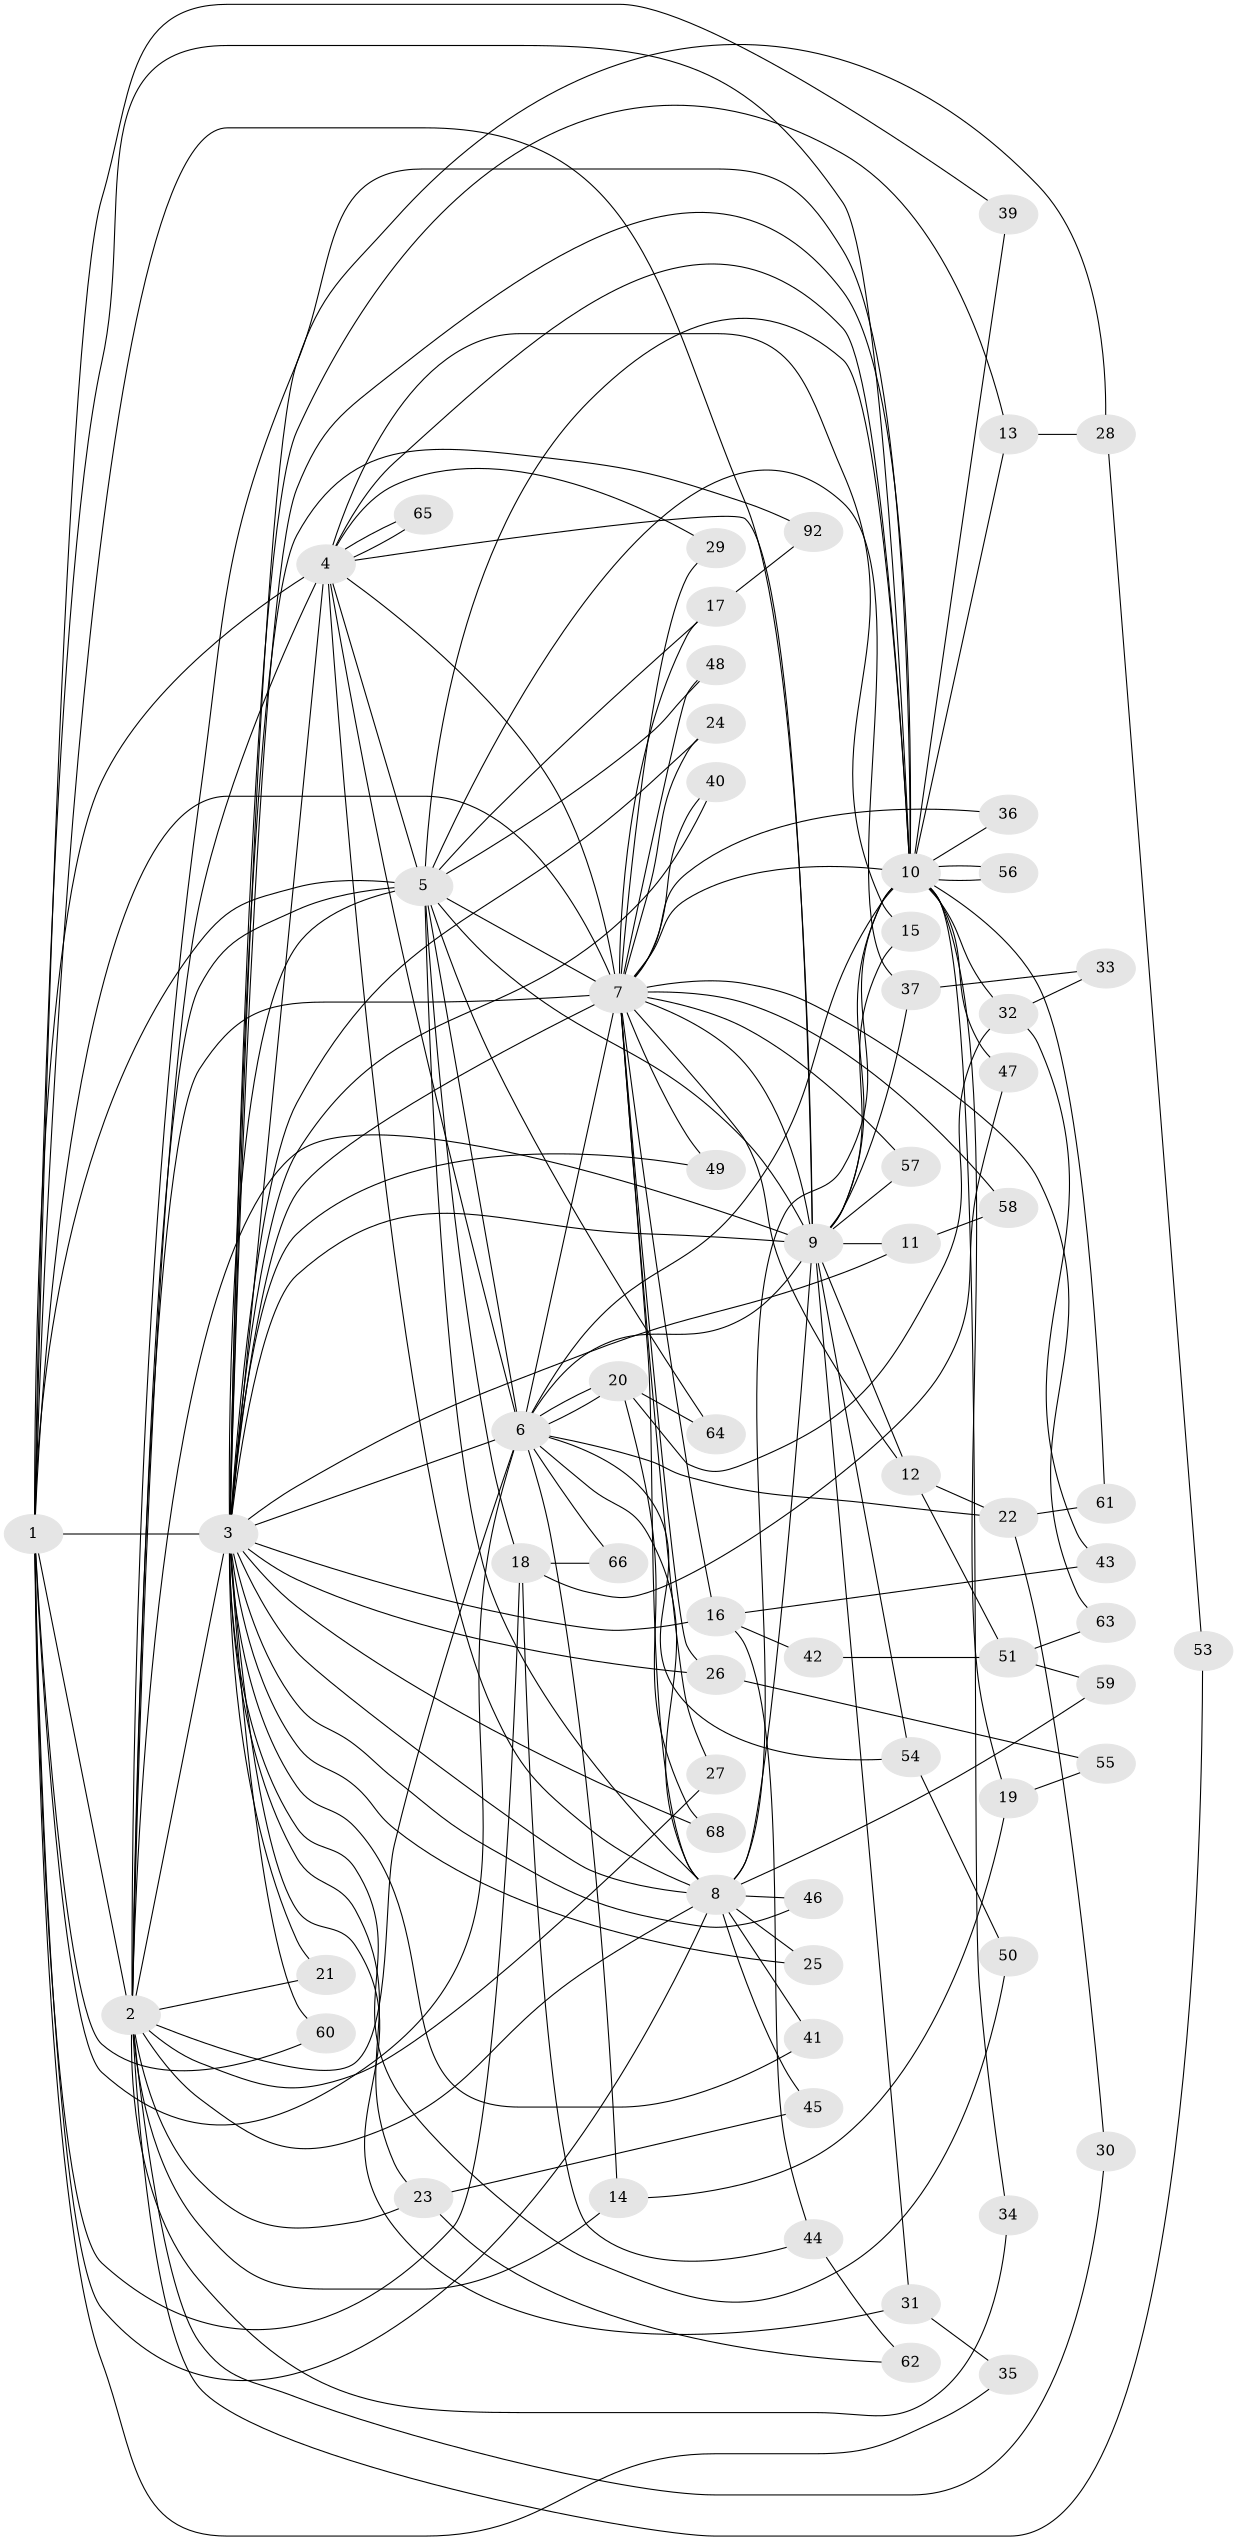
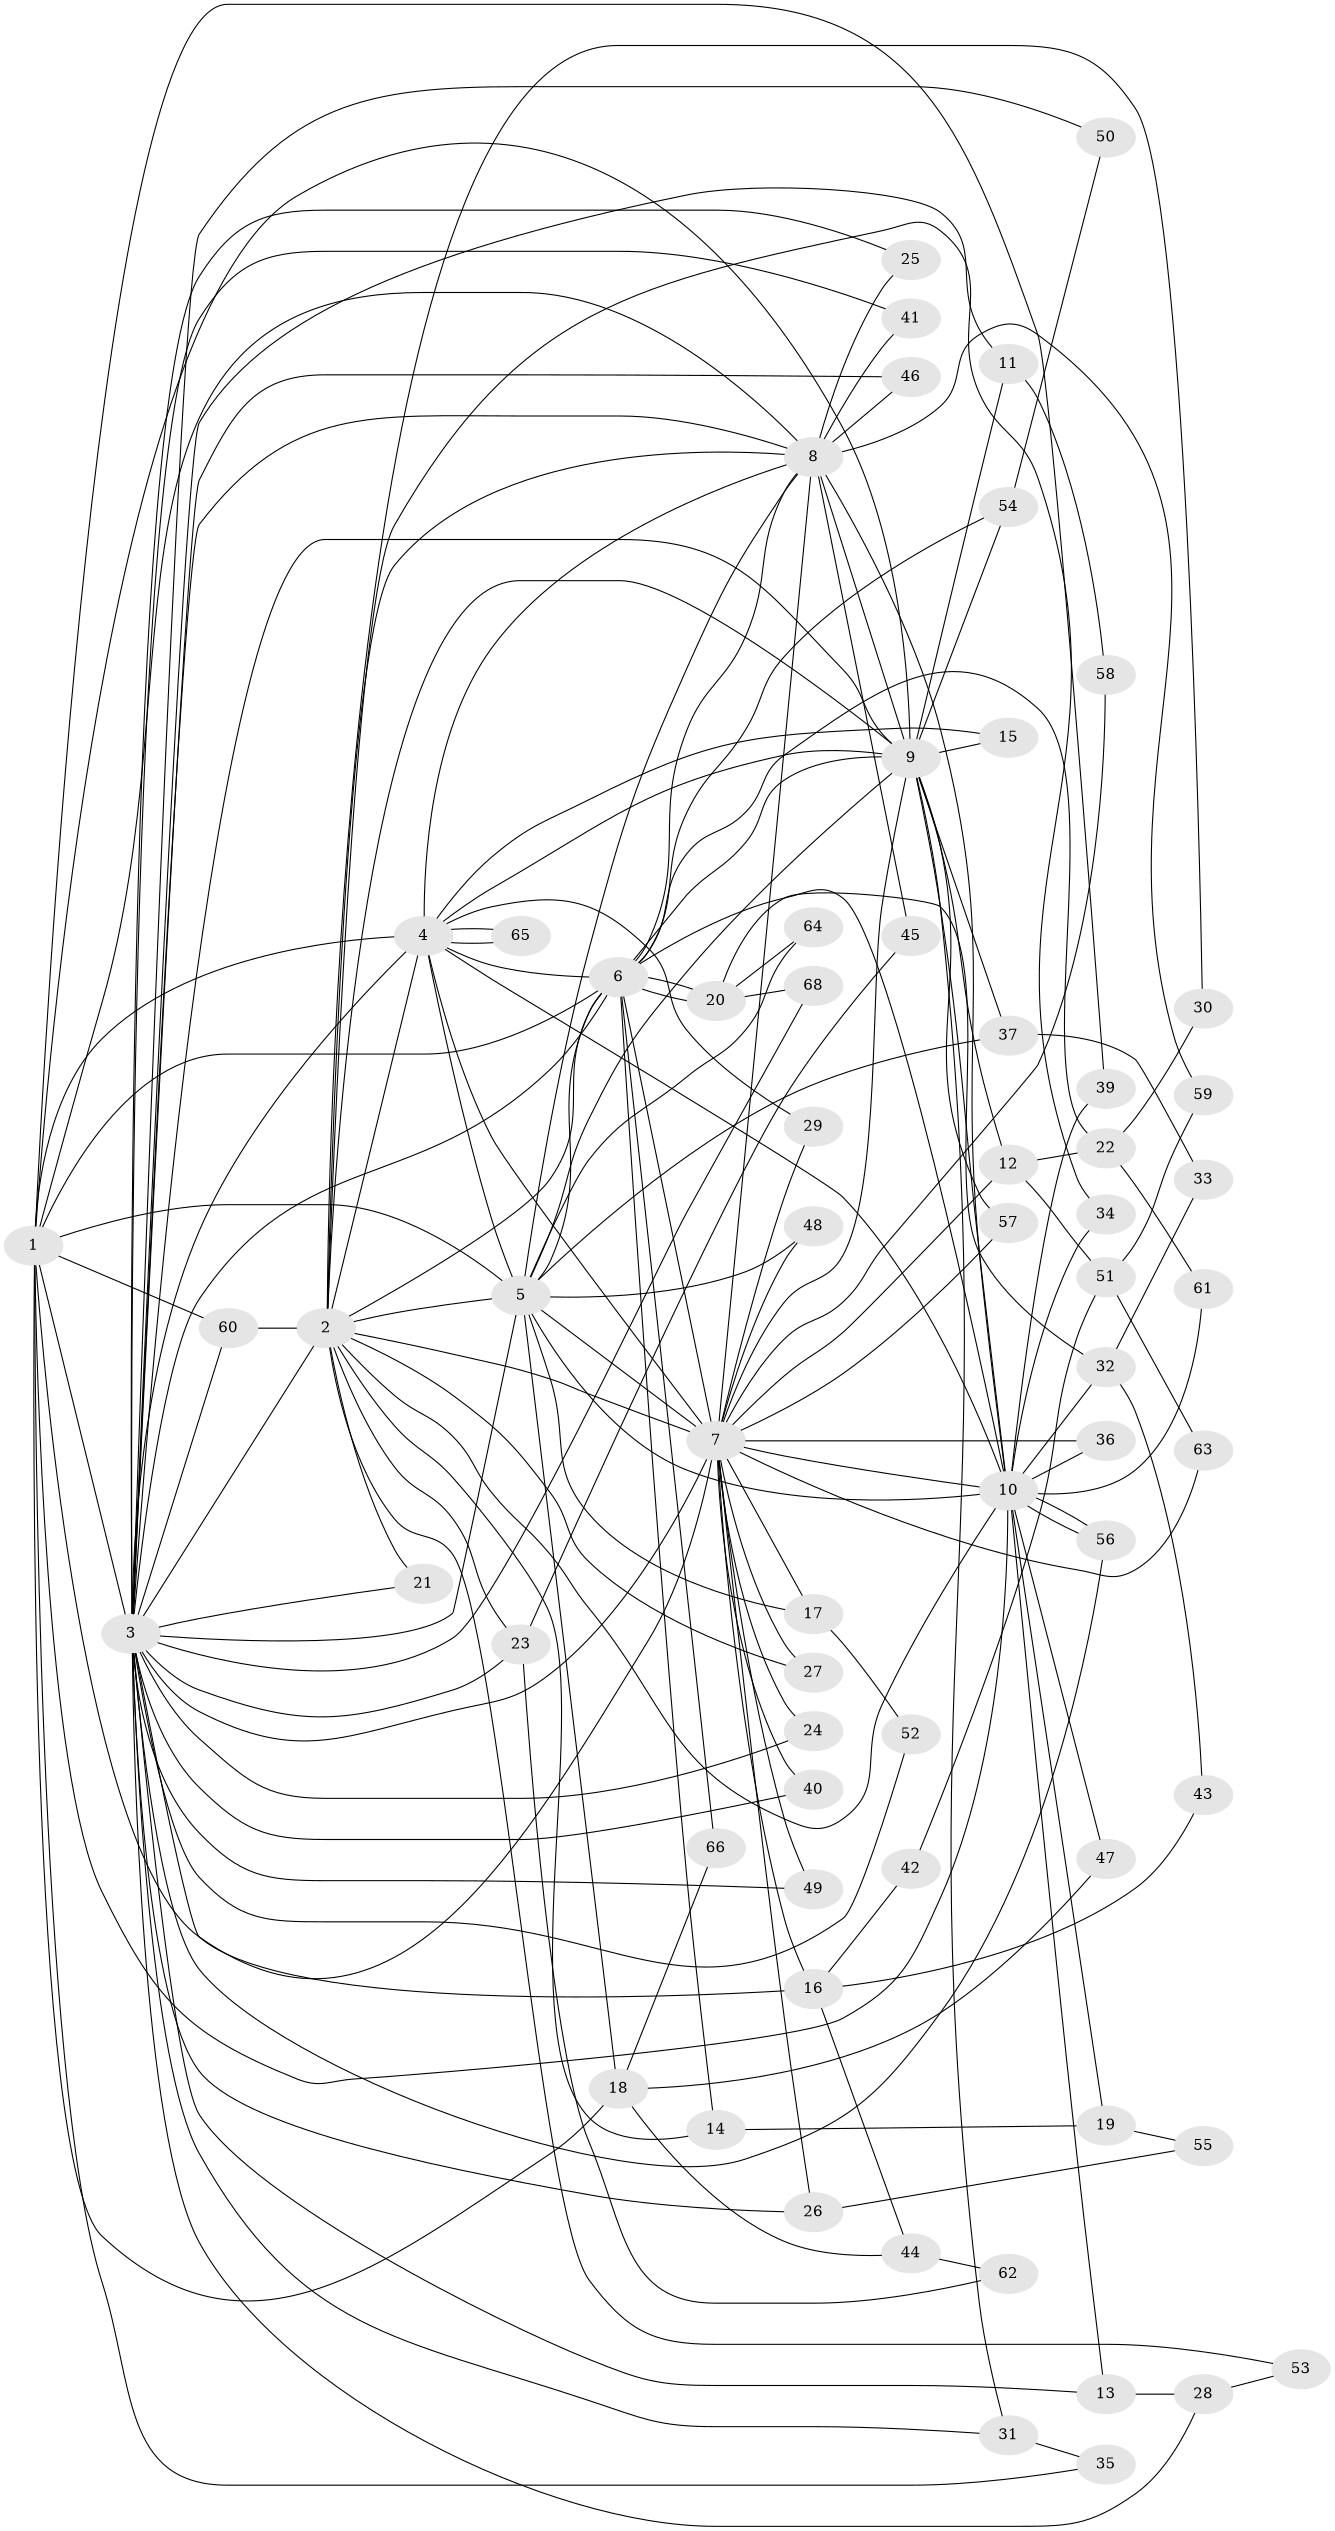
  graph {
    rankdir=LR
    node [color=gray90 style=filled]
    1
    2
    3
    4
    5
    6
    7
    8
    9
    10
    18
    35
    39
    60
    14
    21
    23
    27
    30
    34
    53
    11
    13
    16
    24
    25
    26
    28
    31
    n30 [label=68]
    40
    41
    46
    49
    50
-   52 [label=92]
+   52
    15
    29
    65
    17
    37
    48
    64
    20
    22
    54
    66
    12
    36
    57
    58
    63
    45
    59
    19
    32
    47
    56
    61
    44
    62
    42
    43
    55
    33
    51
-   1 -- 2
+   60 -- 2
    1 -- 3
    1 -- 4
    1 -- 5
    1 -- 6
    1 -- 7
    1 -- 8
    1 -- 9
    1 -- 10
    1 -- 18
    1 -- 35
    1 -- 39
    1 -- 60
    2 -- 3
    2 -- 4
    2 -- 5
    2 -- 6
    2 -- 7
    2 -- 8
    2 -- 9
    2 -- 10
    2 -- 14
    2 -- 21
    2 -- 23
    2 -- 27
    2 -- 30
    2 -- 34
    2 -- 53
    3 -- 4
    3 -- 5
    3 -- 6
    3 -- 7
    3 -- 8
    3 -- 9
-   3 -- 10
+   3 -- 56
    3 -- 60
    3 -- 21
    3 -- 23
    3 -- 11
    3 -- 13
    3 -- 16
    3 -- 24
    3 -- 25
    3 -- 26
    3 -- 28
    3 -- 31
    3 -- n30
    3 -- 40
    3 -- 41
    3 -- 46
    3 -- 49
    3 -- 50
    3 -- 52
    4 -- 5
    4 -- 6
    4 -- 7
    4 -- 8
    4 -- 9
    4 -- 10
    4 -- 15
    4 -- 29
    4 -- 65
    4 -- 65
    5 -- 6
    5 -- 7
    5 -- 8
    5 -- 9
    5 -- 10
    5 -- 18
    5 -- 17
    5 -- 37
    5 -- 48
    5 -- 64
    6 -- 7
    6 -- 8
    6 -- 9
    6 -- 10
    6 -- 14
    6 -- 20
    6 -- 20
    6 -- 22
    6 -- 54
    6 -- 66
    7 -- 8
    7 -- 9
    7 -- 10
    7 -- 27
    7 -- 16
    7 -- 24
    7 -- 26
    7 -- 40
    7 -- 49
    7 -- 29
    7 -- 17
    7 -- 48
    7 -- 12
    7 -- 36
    7 -- 57
    7 -- 58
    7 -- 63
    8 -- 9
    8 -- 10
    8 -- 25
    8 -- 41
    8 -- 46
    8 -- 45
    8 -- 59
    9 -- 10
    9 -- 11
    9 -- 31
    9 -- 15
    9 -- 37
    9 -- 54
    9 -- 12
    9 -- 57
    10 -- 39
    10 -- 34
    10 -- 13
    10 -- 36
    10 -- 19
    10 -- 32
    10 -- 47
    10 -- 56
    10 -- 56
    10 -- 61
    18 -- 66
    18 -- 47
    18 -- 44
    14 -- 19
    23 -- 45
    23 -- 62
    11 -- 58
    13 -- 28
    16 -- 44
    16 -- 42
    16 -- 43
    26 -- 55
    28 -- 53
    31 -- 35
    17 -- 52
    37 -- 33
    20 -- n30
    20 -- 64
    20 -- 32
    22 -- 30
    22 -- 61
    54 -- 50
    12 -- 22
    12 -- 51
    19 -- 55
    32 -- 43
    32 -- 33
    44 -- 62
    42 -- 51
    51 -- 63
    51 -- 59
  }
